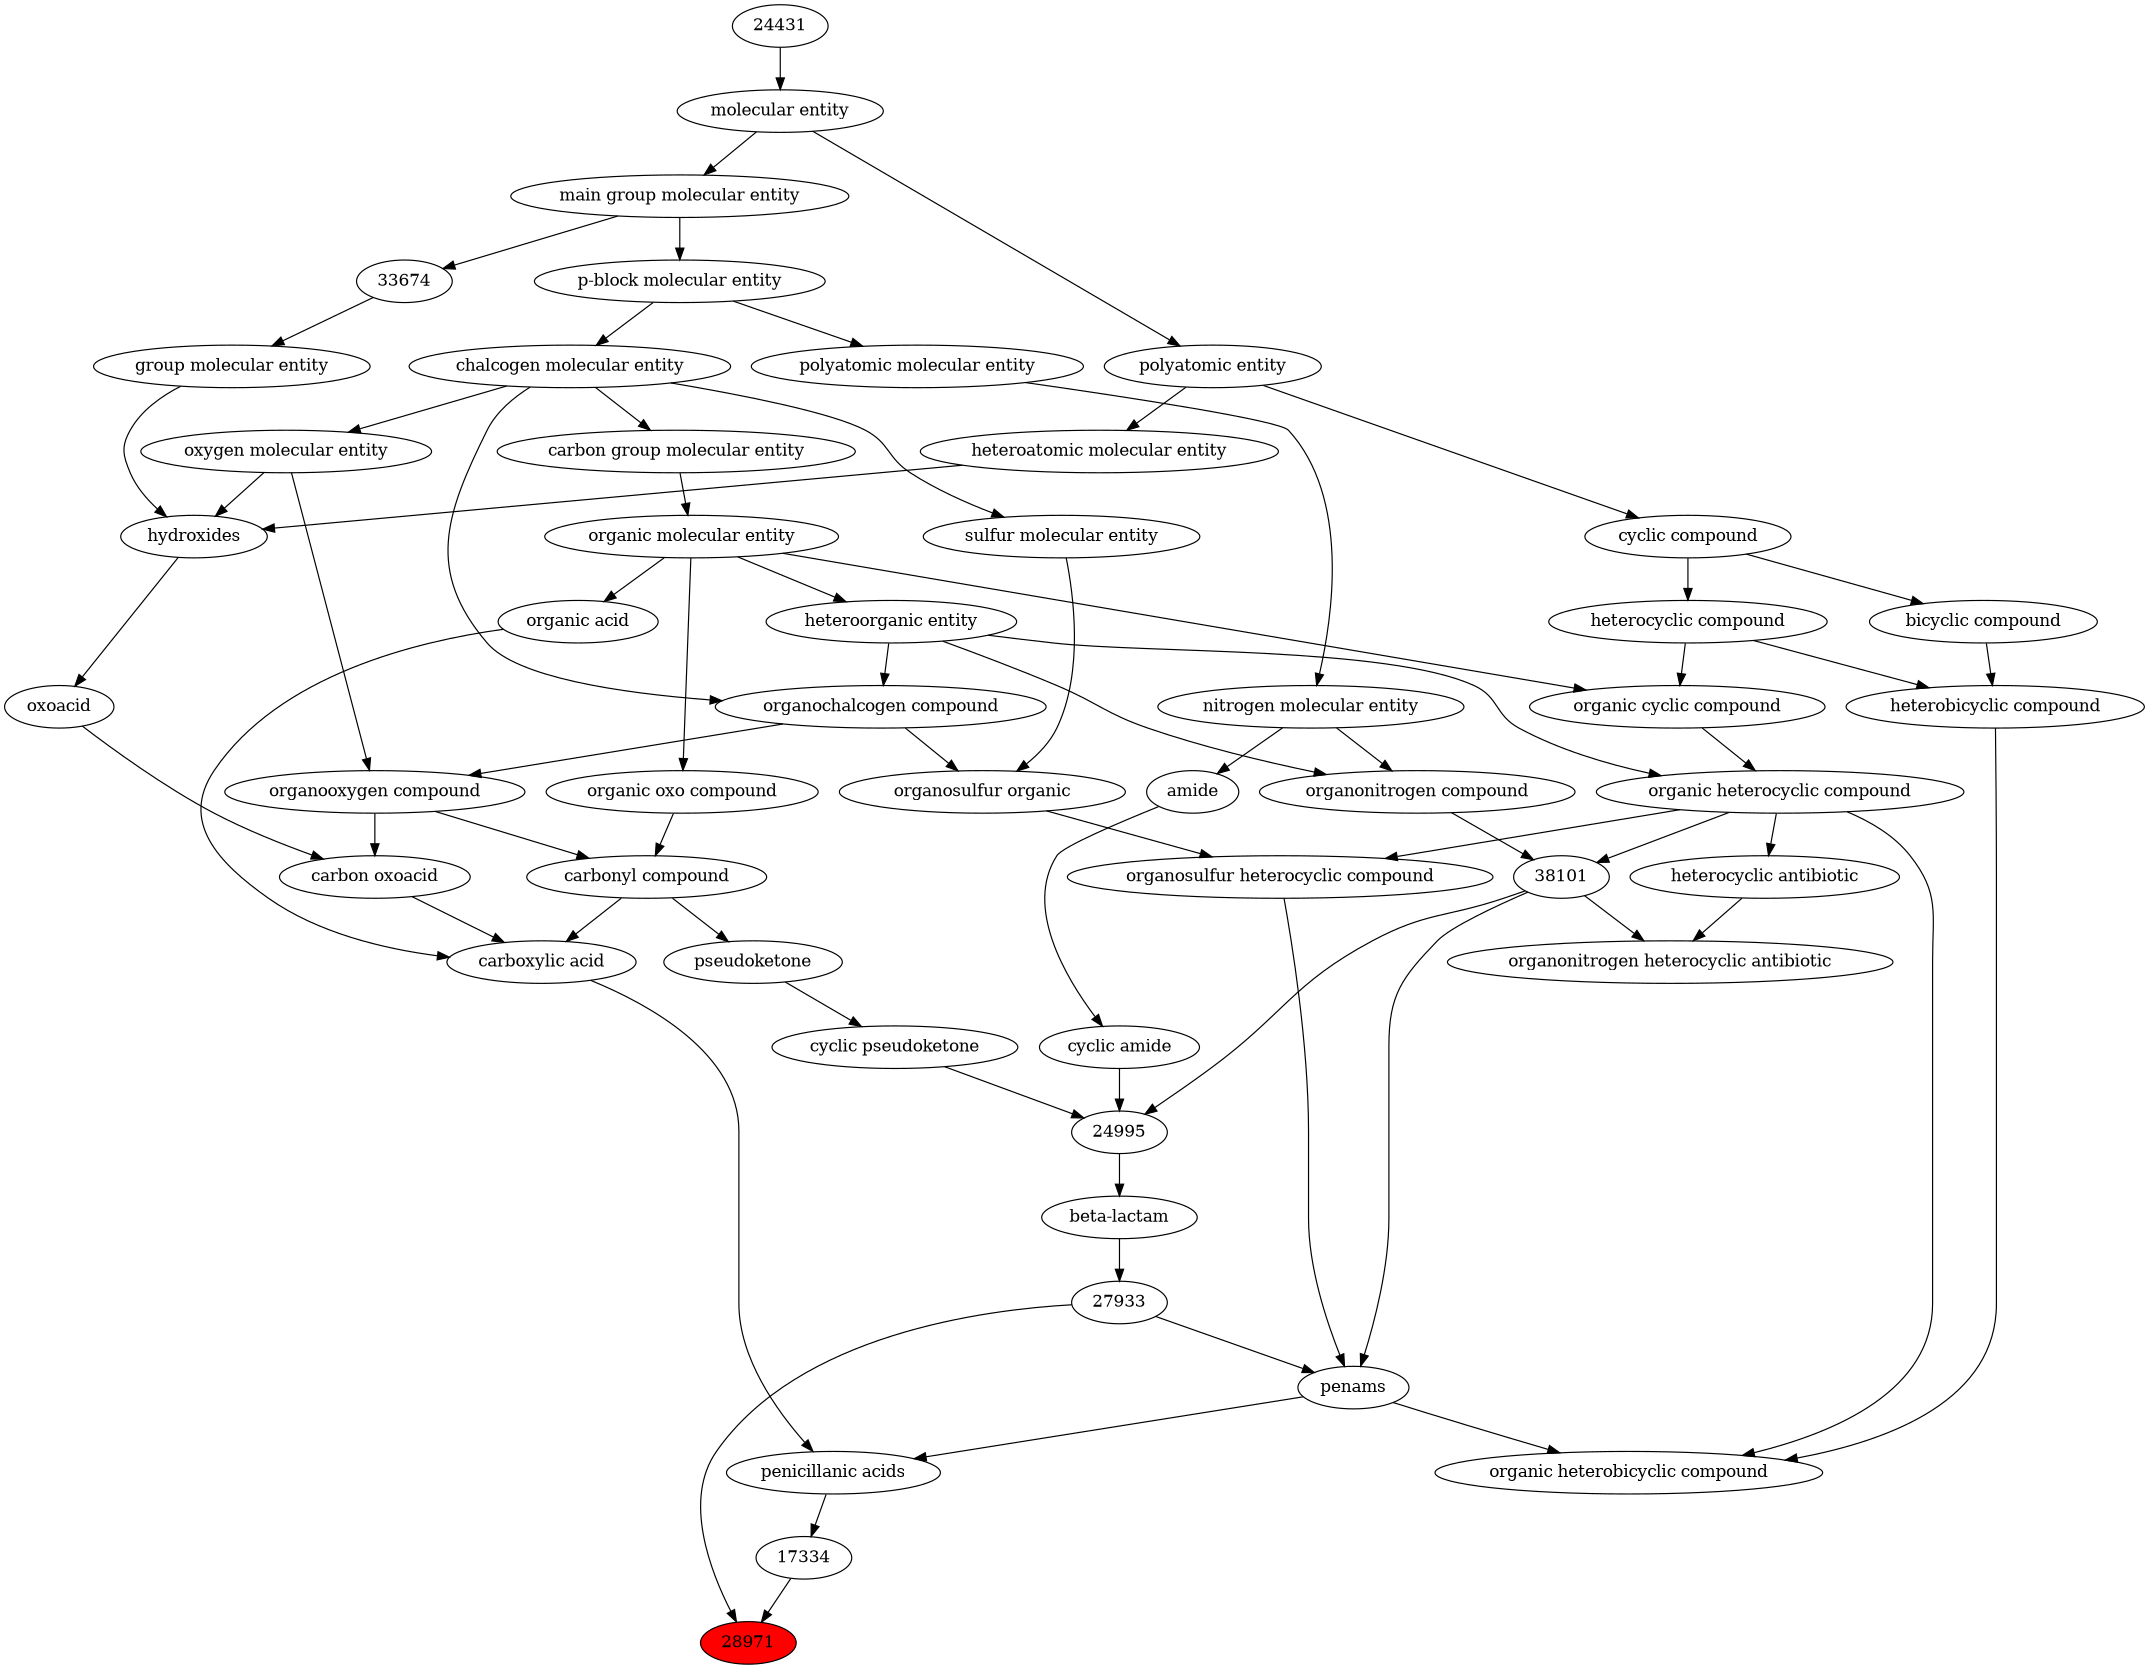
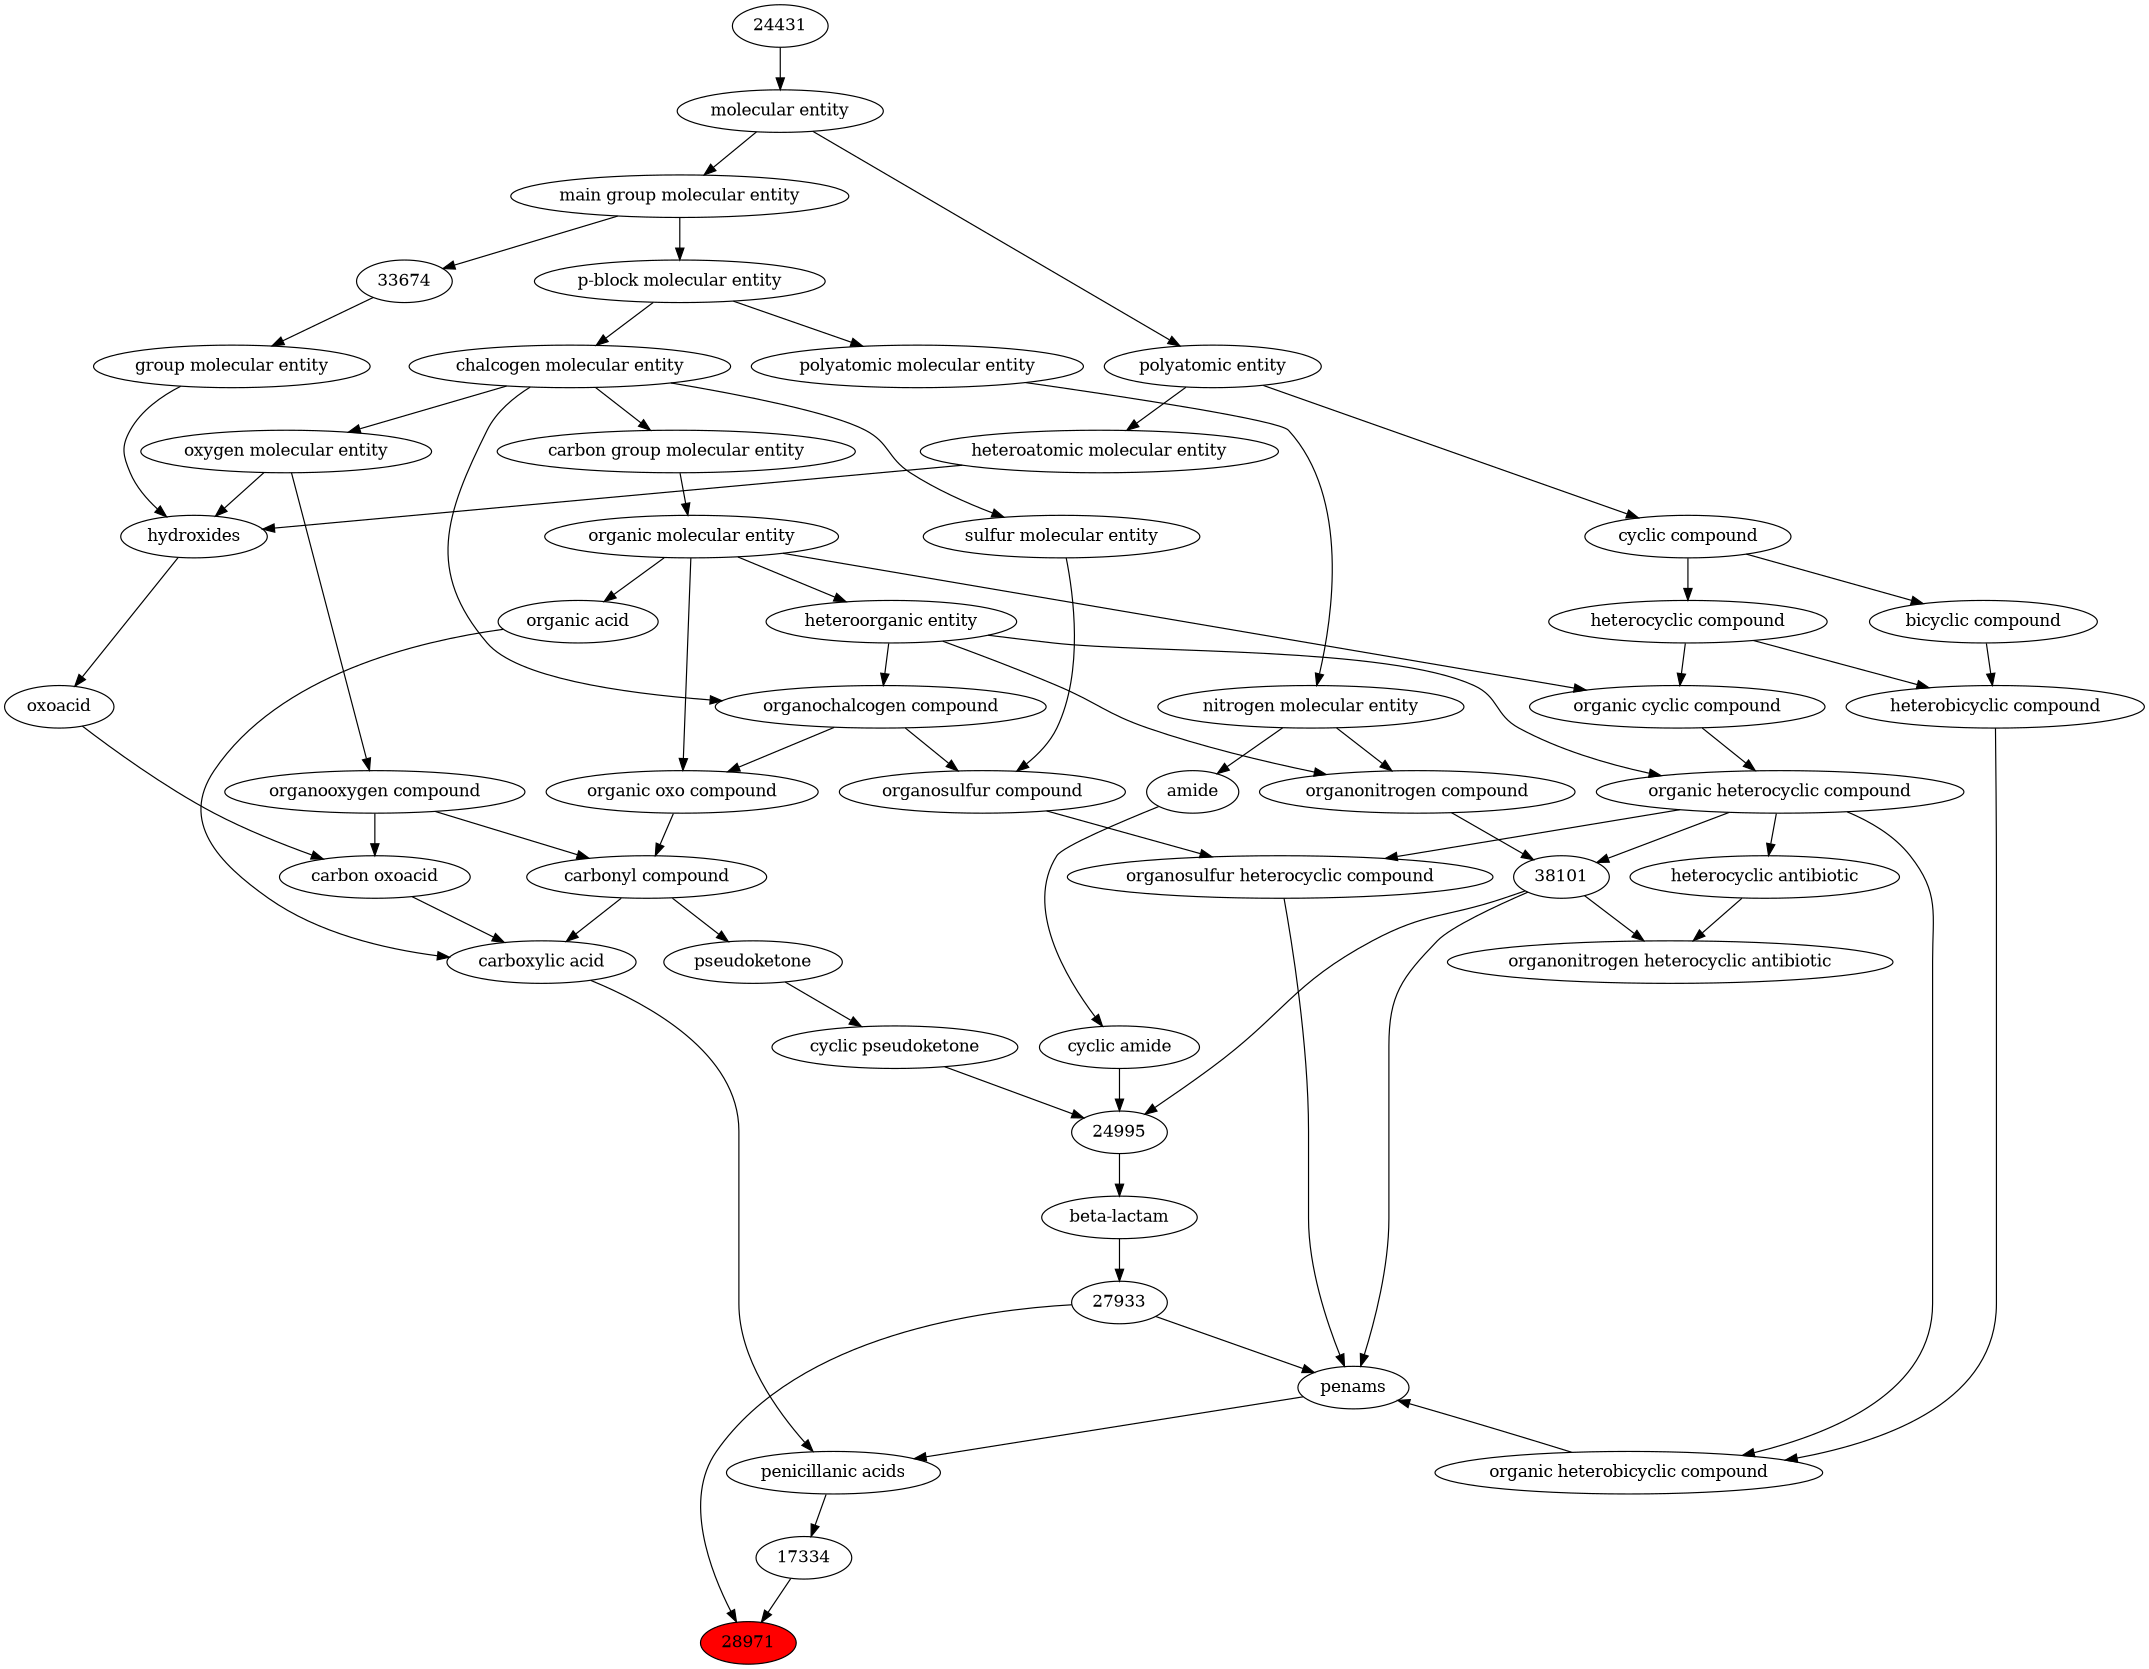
  digraph {
    n1 [fillcolor=red label=28971 style=filled]
    n2 [label=17334]
    n3 [label=27933]
    n4 [label=penams]
    n5 [label="penicillanic acids"]
    n6 [label="beta-lactam"]
    n7 [label="organonitrogen heterocyclic antibiotic"]
    n8 [label="carboxylic acid"]
    n9 [label=24995]
    n10 [label=38101]
    n11 [label="heterocyclic antibiotic"]
    n12 [label="organic heterobicyclic compound"]
    n13 [label="organosulfur heterocyclic compound"]
    n14 [label="carbonyl compound"]
    n15 [label=pseudoketone]
    n16 [label="cyclic pseudoketone"]
    n17 [label="carbon oxoacid"]
    n18 [label="organic acid"]
    n19 [label="cyclic amide"]
    n20 [label="organic heterocyclic compound"]
    n21 [label="organonitrogen compound"]
    n22 [label="heterobicyclic compound"]
-   n23 [label="organosulfur organic"]
+   n23 [label="organosulfur compound"]
    n24 [label="organic oxo compound"]
    n25 [label="organooxygen compound"]
    n26 [label=oxoacid]
    n27 [label="organic molecular entity"]
    n28 [label="heteroorganic entity"]
    n29 [label="organic cyclic compound"]
    n30 [label="organochalcogen compound"]
    n31 [label=amide]
    n32 [label="heterocyclic compound"]
    n33 [label="nitrogen molecular entity"]
    n34 [label="bicyclic compound"]
    n35 [label="sulfur molecular entity"]
    n36 [label="oxygen molecular entity"]
    n37 [label=hydroxides]
    n38 [label="carbon group molecular entity"]
    n39 [label="cyclic compound"]
    n40 [label="polyatomic molecular entity"]
    n41 [label="chalcogen molecular entity"]
    n42 [label="group molecular entity"]
    n43 [label="heteroatomic molecular entity"]
    n44 [label="p-block molecular entity"]
    n45 [label="polyatomic entity"]
    n46 [label=33674]
    n47 [label="main group molecular entity"]
    n48 [label="molecular entity"]
    n49 [label=24431]
    n2 -> n1
    n3 -> n1
    n3 -> n4
    n4 -> n5
    n5 -> n2
    n6 -> n3
    n8 -> n5
    n9 -> n6
    n10 -> n4
    n10 -> n7
    n10 -> n9
    n11 -> n7
-   n4 -> n12
+   n12 -> n4
    n13 -> n4
    n14 -> n8
    n14 -> n15
    n15 -> n16
    n16 -> n9
    n17 -> n8
    n18 -> n8
    n19 -> n9
    n20 -> n10
    n20 -> n11
    n20 -> n12
    n20 -> n13
    n21 -> n10
    n22 -> n12
    n23 -> n13
    n24 -> n14
    n25 -> n14
    n25 -> n17
    n26 -> n17
    n27 -> n18
    n27 -> n24
    n27 -> n28
    n27 -> n29
    n28 -> n20
    n28 -> n21
    n28 -> n30
    n29 -> n20
    n30 -> n23
-   n30 -> n25
+   n30 -> n24
    n31 -> n19
    n32 -> n22
    n32 -> n29
    n33 -> n21
    n33 -> n31
    n34 -> n22
    n35 -> n23
    n36 -> n25
    n36 -> n37
    n37 -> n26
    n38 -> n27
    n39 -> n32
    n39 -> n34
    n40 -> n33
    n41 -> n30
    n41 -> n35
    n41 -> n36
    n41 -> n38
    n42 -> n37
    n43 -> n37
    n44 -> n40
    n44 -> n41
    n45 -> n39
    n45 -> n43
    n46 -> n42
    n47 -> n44
    n47 -> n46
    n48 -> n45
    n48 -> n47
    n49 -> n48
  }
